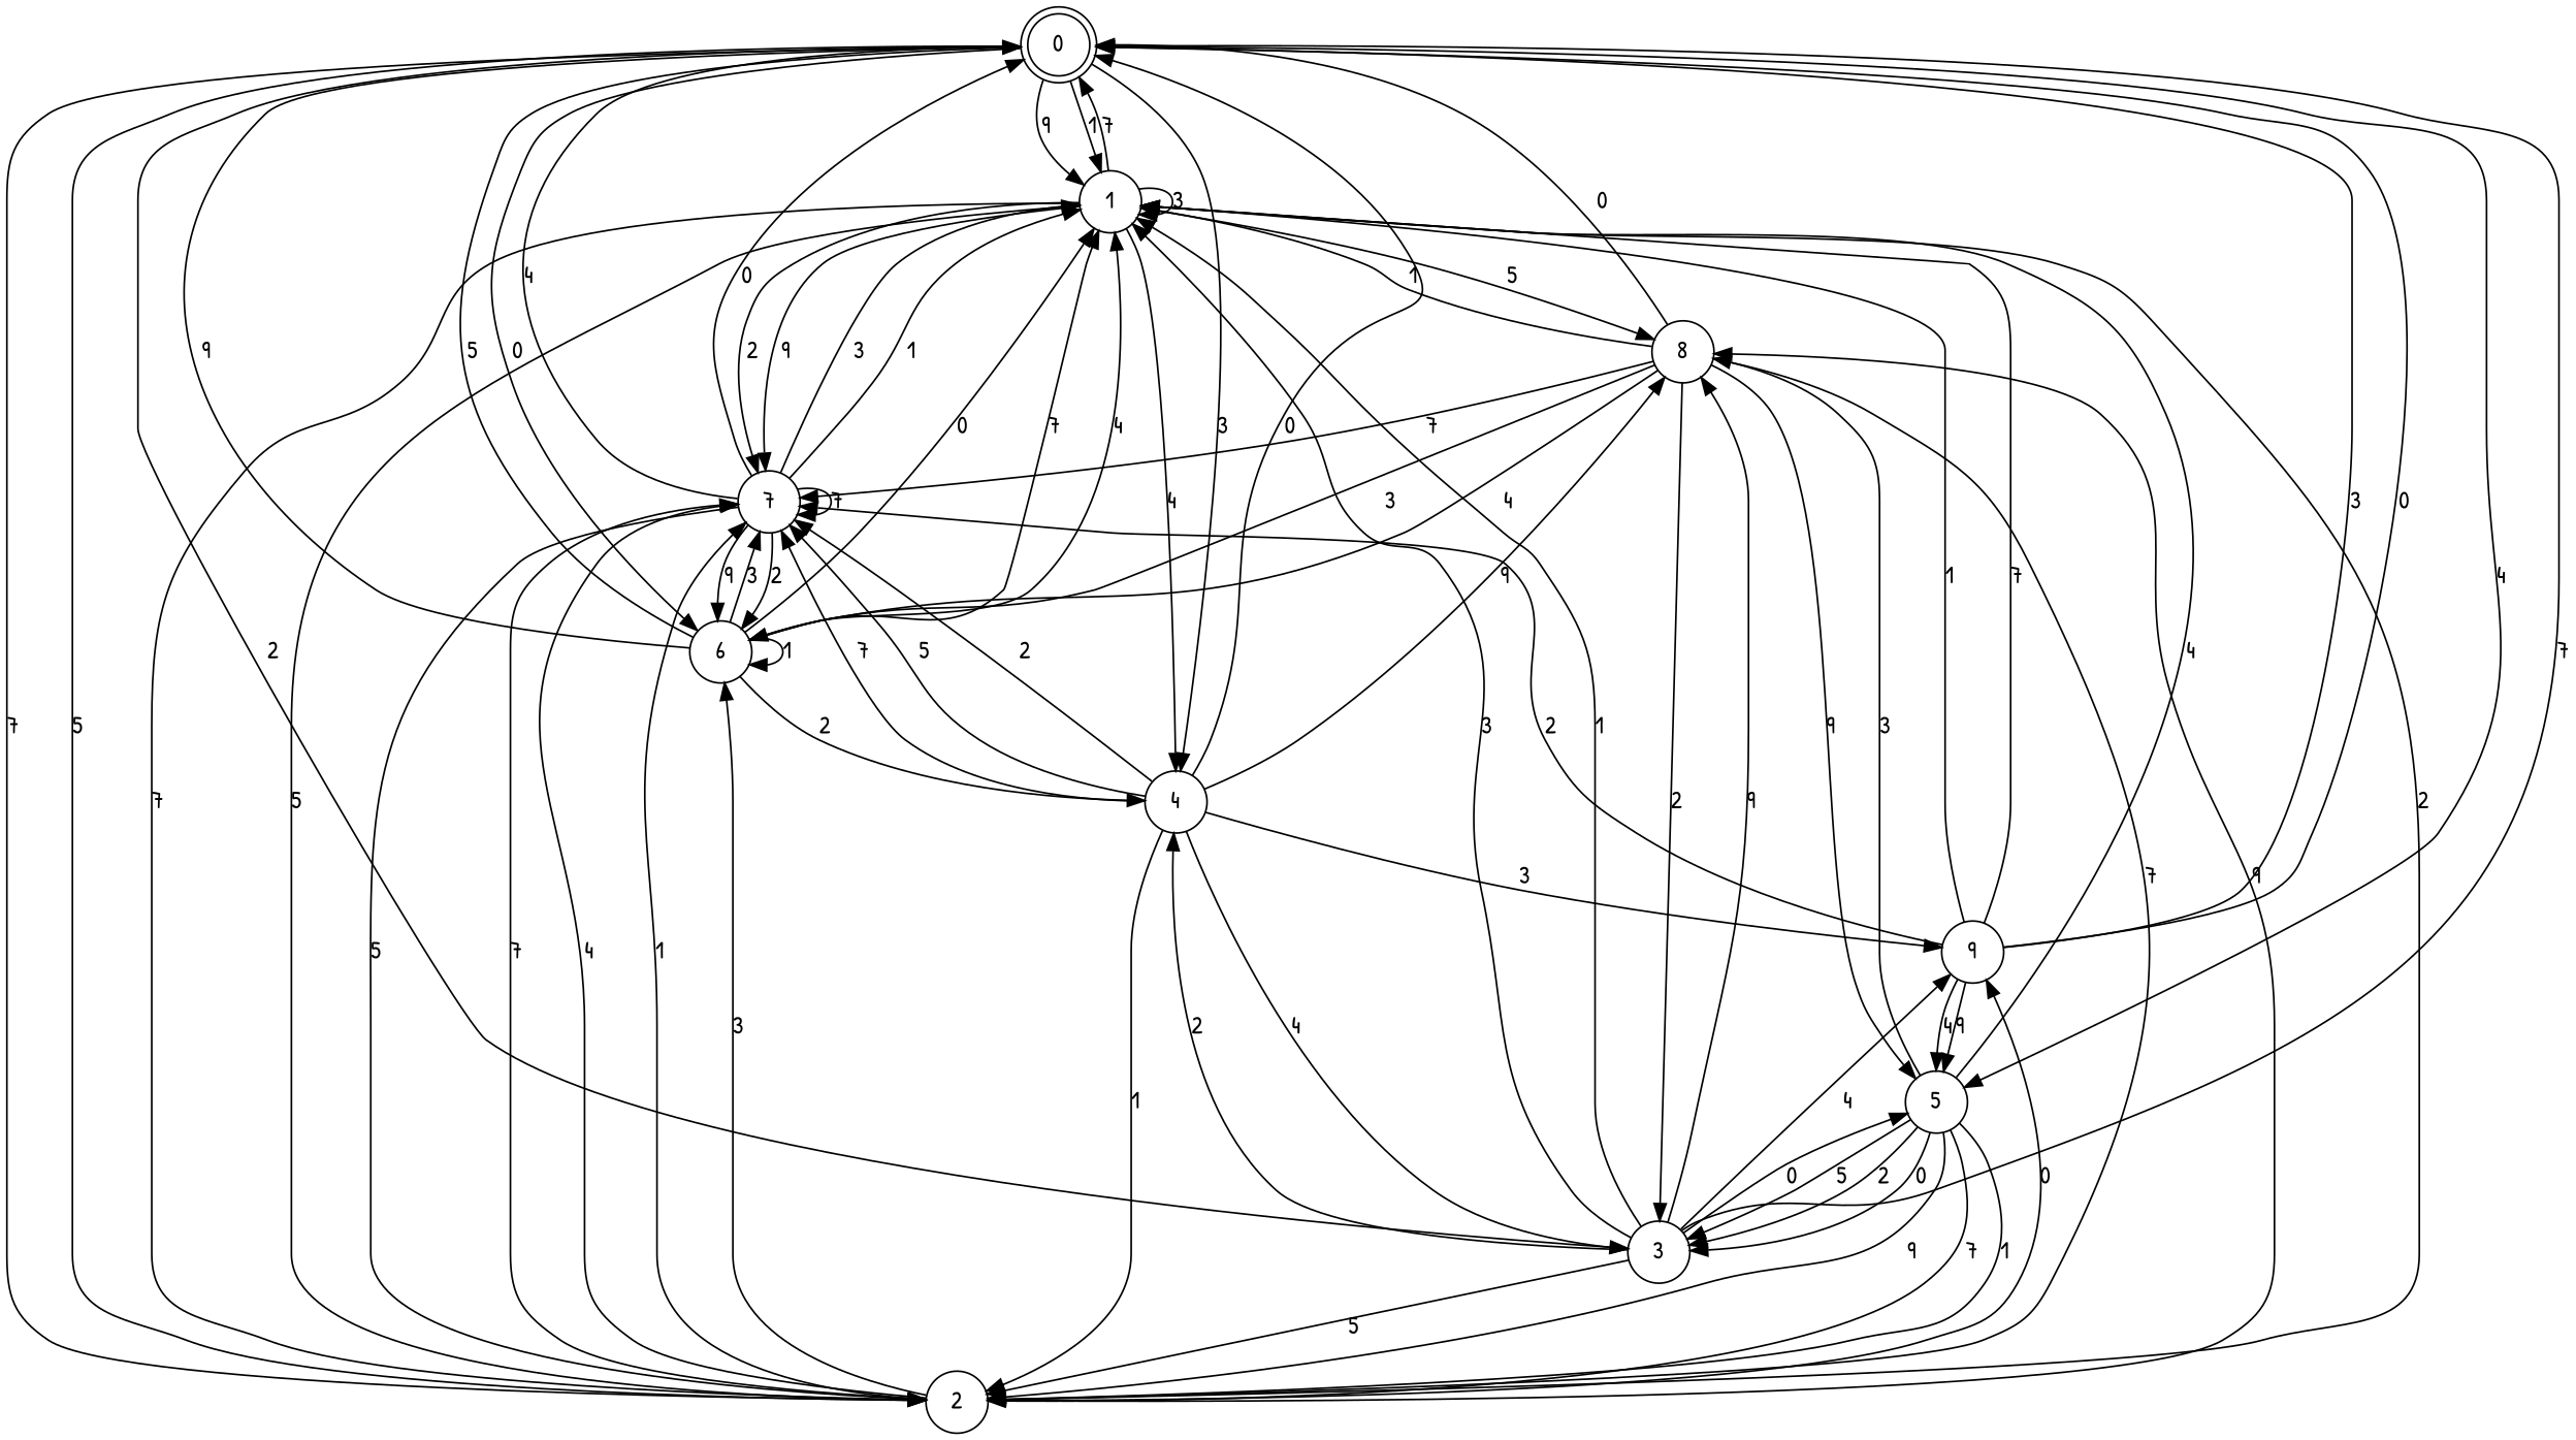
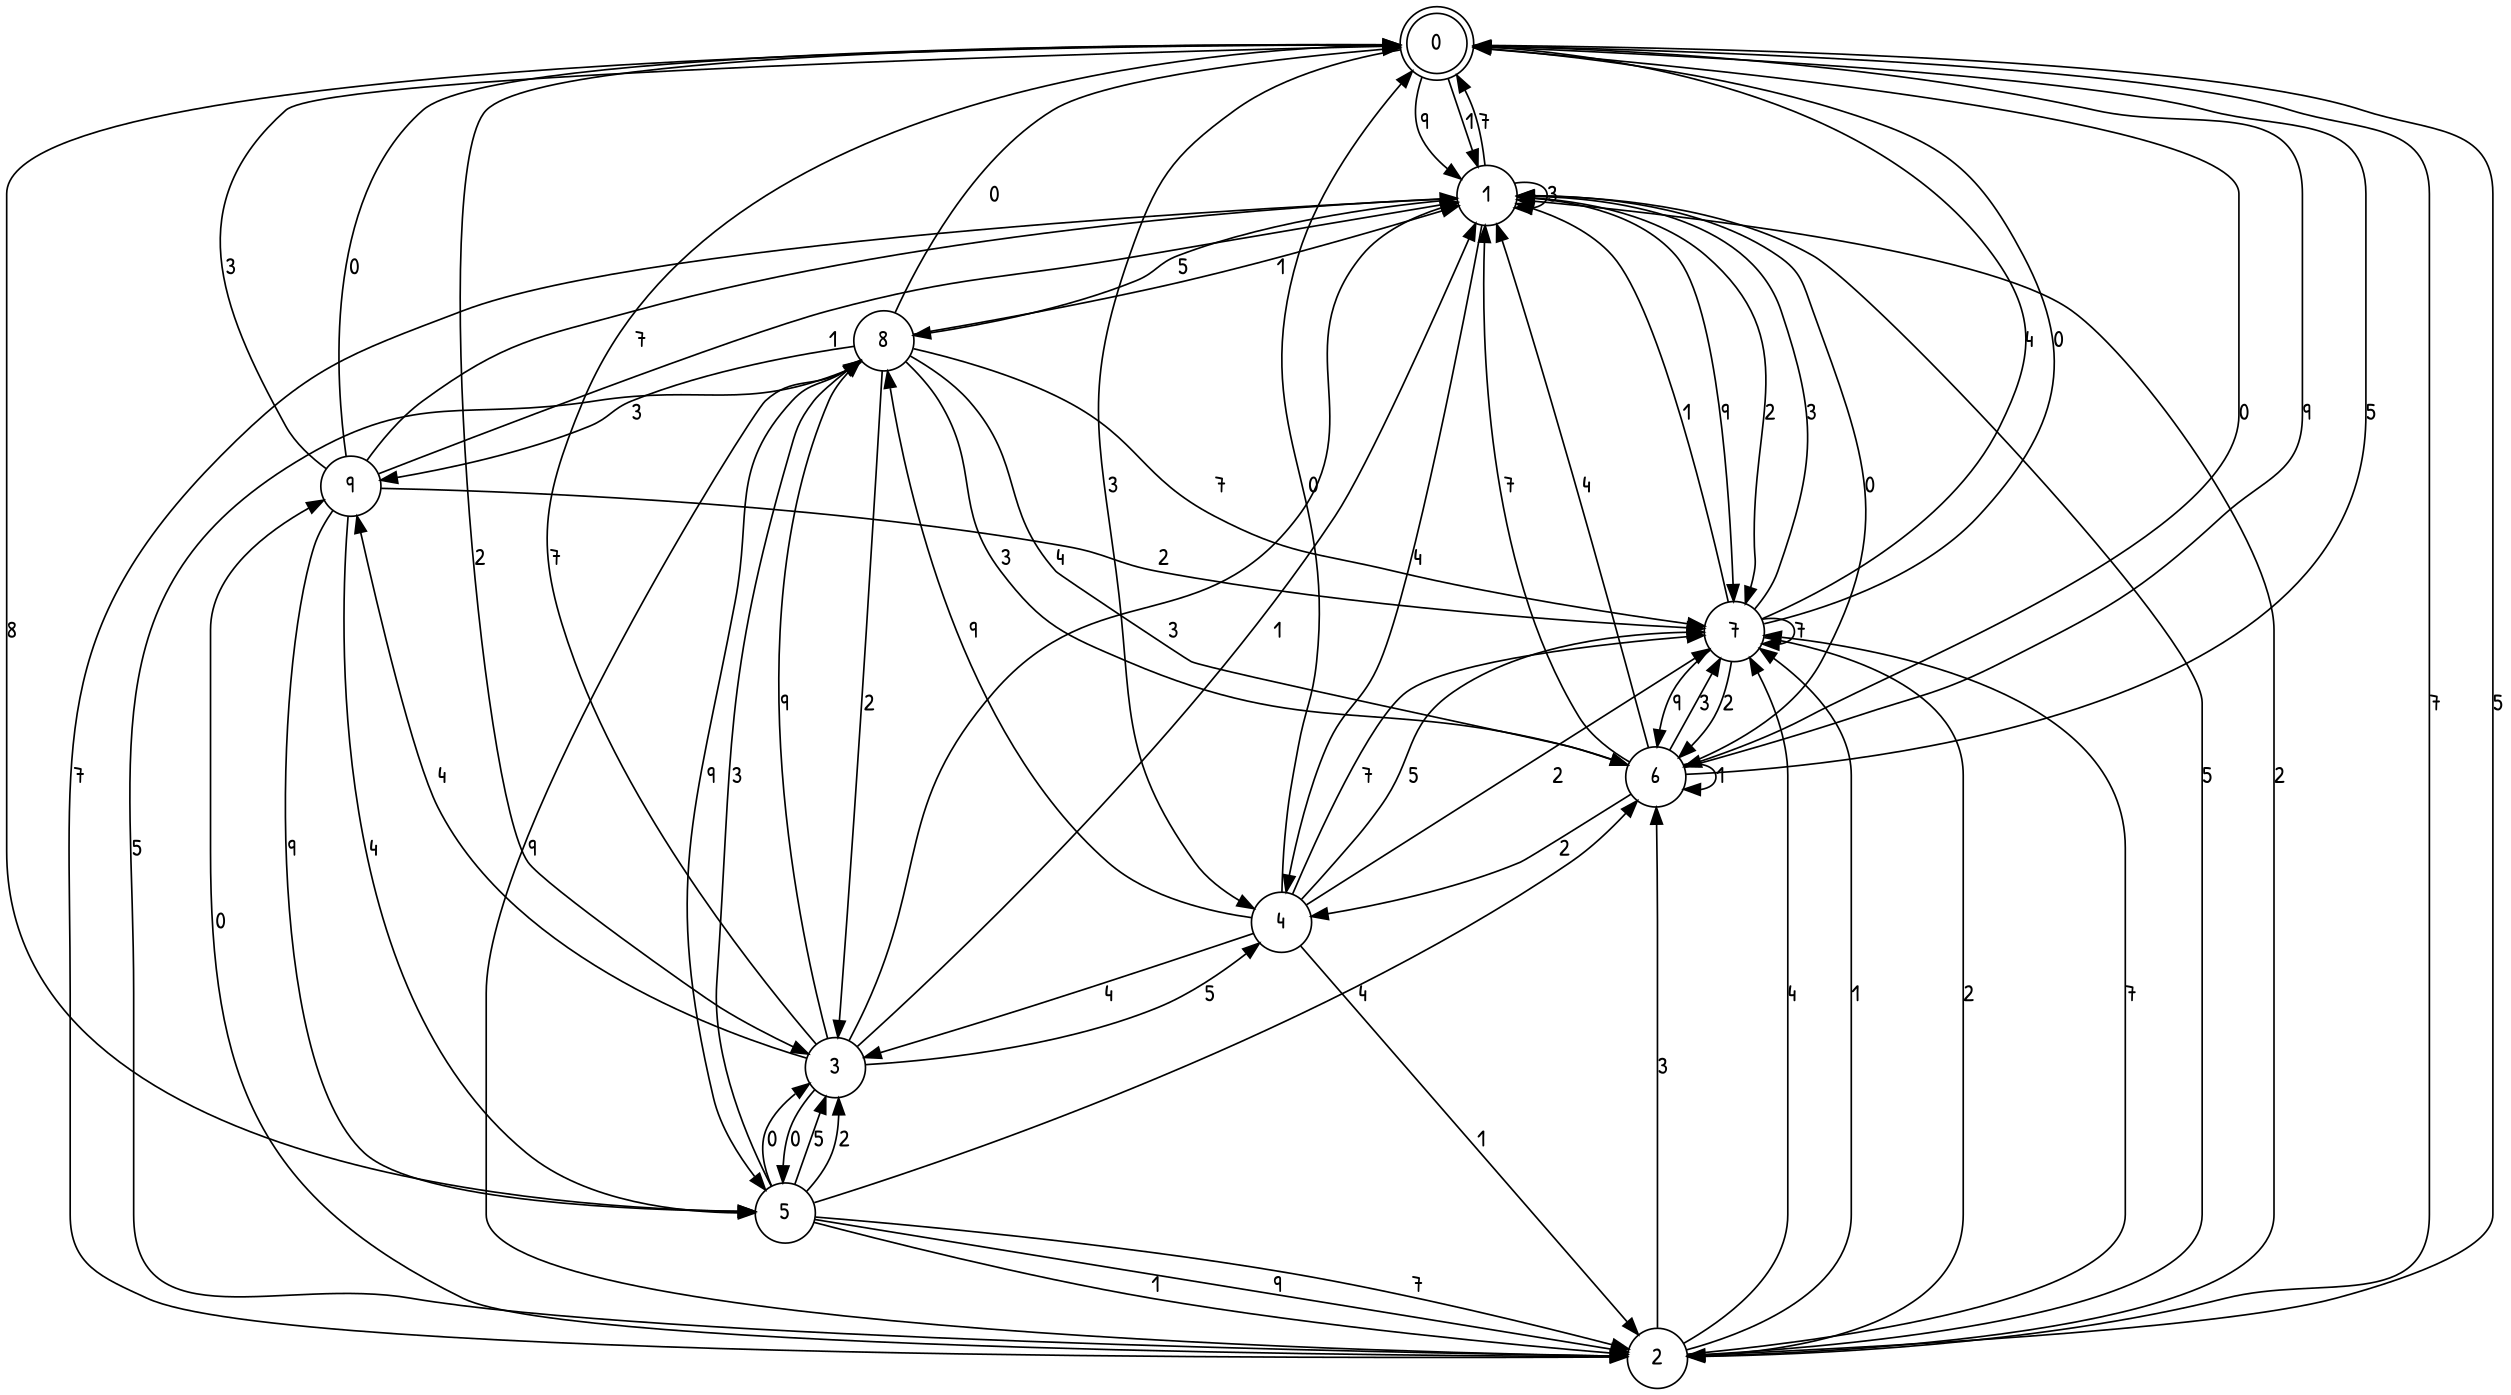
  digraph {
    fontname="Patrick Hand"
    node [fontname="Patrick Hand" shape=circle]
    edge [fontname="Patrick Hand"]
    n1 [label=0 shape=doublecircle]
    n2 [label=1]
    n3 [label=2]
    n4 [label=3]
    n5 [label=4]
    n6 [label=5]
    n7 [label=6]
    n8 [label=7]
    n9 [label=8]
    n10 [label=9]
    n1 -> n2 [label=9]
    n1 -> n2 [label=1]
    n1 -> n3 [label=7]
    n1 -> n3 [label=5]
    n1 -> n4 [label=2]
    n1 -> n5 [label=3]
-   n1 -> n6 [label=4]
+   n1 -> n6 [label=8]
    n1 -> n7 [label=0]
    n2 -> n1 [label=7]
    n2 -> n2 [label=3]
    n2 -> n3 [label=7]
    n2 -> n5 [label=4]
    n2 -> n8 [label=9]
    n2 -> n8 [label=2]
    n2 -> n9 [label=5]
    n3 -> n2 [label=5]
    n3 -> n2 [label=2]
    n3 -> n7 [label=3]
    n3 -> n8 [label=7]
    n3 -> n8 [label=4]
    n3 -> n8 [label=1]
    n3 -> n9 [label=9]
    n3 -> n10 [label=0]
    n4 -> n1 [label=7]
    n4 -> n2 [label=3]
    n4 -> n2 [label=1]
-   n4 -> n3 [label=5]
-   n4 -> n5 [label=2]
+   n4 -> n5 [label=5]
    n4 -> n6 [label=0]
    n4 -> n9 [label=9]
    n4 -> n10 [label=4]
    n5 -> n1 [label=0]
    n5 -> n3 [label=1]
    n5 -> n4 [label=4]
    n5 -> n8 [label=7]
    n5 -> n8 [label=5]
    n5 -> n8 [label=2]
    n5 -> n9 [label=9]
-   n5 -> n10 [label=3]
-   n6 -> n2 [label=4]
+   n9 -> n10 [label=3]
+   n6 -> n7 [label=4]
    n6 -> n3 [label=9]
    n6 -> n3 [label=7]
    n6 -> n3 [label=1]
    n6 -> n4 [label=5]
    n6 -> n4 [label=2]
    n6 -> n4 [label=0]
    n6 -> n9 [label=3]
    n7 -> n1 [label=9]
    n7 -> n1 [label=5]
    n7 -> n2 [label=7]
    n7 -> n2 [label=4]
    n7 -> n2 [label=0]
    n7 -> n5 [label=2]
    n7 -> n7 [label=1]
    n7 -> n8 [label=3]
    n8 -> n1 [label=4]
    n8 -> n1 [label=0]
    n8 -> n2 [label=3]
    n8 -> n2 [label=1]
-   n8 -> n3 [label=5]
+   n8 -> n3 [label=2]
    n8 -> n7 [label=9]
    n8 -> n7 [label=2]
    n8 -> n8 [label=7]
    n9 -> n1 [label=0]
    n9 -> n2 [label=1]
-   n9 -> n3 [label=7]
+   n9 -> n3 [label=5]
    n9 -> n4 [label=2]
    n9 -> n6 [label=9]
    n9 -> n7 [label=3]
    n9 -> n7 [label=4]
    n9 -> n8 [label=7]
    n10 -> n1 [label=3]
    n10 -> n1 [label=0]
    n10 -> n2 [label=7]
    n10 -> n2 [label=1]
    n10 -> n6 [label=9]
    n10 -> n6 [label=4]
    n10 -> n8 [label=2]
  }
